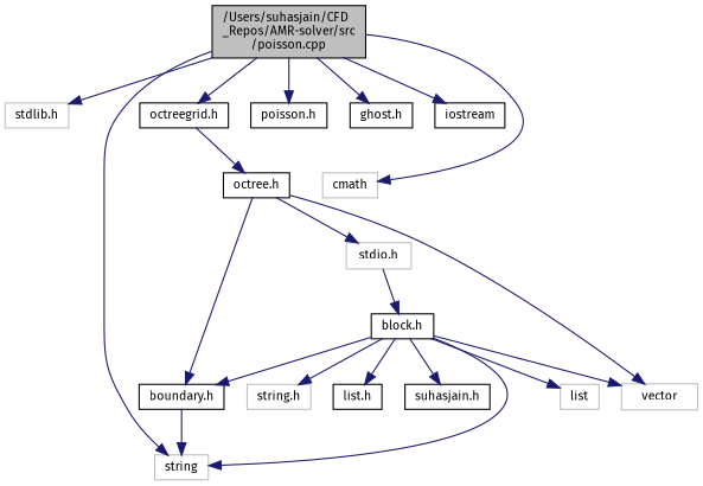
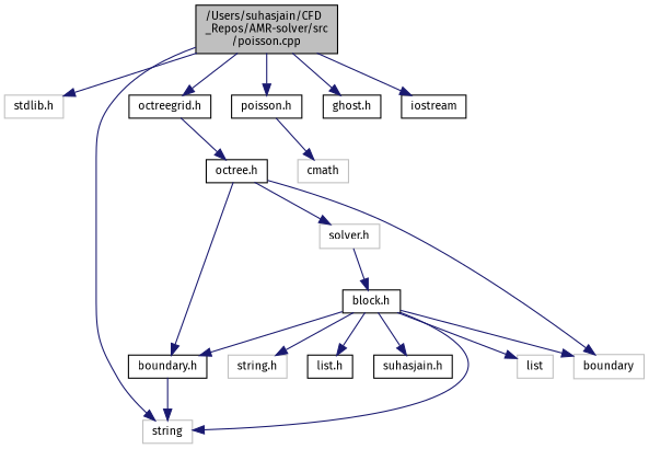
  digraph {
    fontname="Fira Sans"
    node [color=black fillcolor=white fontname="Fira Sans" fontsize=10 shape=record style=filled]
    edge [color=midnightblue fontname="Fira Sans" fontsize=10 labelfontname=Helvetica labelfontsize=10 style=solid]
    n1 [fillcolor=grey75 fontcolor=black height=0.2 label="/Users/suhasjain/CFD\l_Repos/AMR-solver/src\l/poisson.cpp" width=0.4]
    n2 [color=grey75 height=0.2 label="stdlib.h" width=0.4]
    n3 [color=grey75 height=0.2 label=string width=0.4]
    n4 [height=0.2 label="octreegrid.h" width=0.4]
    n5 [height=0.2 label="poisson.h" width=0.4]
    n6 [height=0.2 label="ghost.h" width=0.4]
    n7 [height=0.2 label=iostream width=0.4]
    n8 [color=grey75 height=0.2 label=cmath width=0.4]
    n9 [height=0.2 label="octree.h" width=0.4]
-   n10 [color=grey75 height=0.2 label="stdio.h" width=0.4]
-   n11 [color=grey75 height=0.2 label=vector width=0.4]
+   n10 [color=grey75 height=0.2 label="solver.h" width=0.4]
+   n11 [color=grey75 height=0.2 label=boundary width=0.4]
    n12 [height=0.2 label="boundary.h" width=0.4]
    n13 [height=0.2 label="block.h" width=0.4]
    n14 [color=grey75 height=0.2 label=list width=0.4]
    n15 [color=grey75 height=0.2 label="string.h" width=0.4]
    n16 [height=0.2 label="list.h" width=0.4]
    n17 [height=0.2 label="suhasjain.h" width=0.4]
    n1 -> n2
    n1 -> n3
    n1 -> n4
    n1 -> n5
    n1 -> n6
    n1 -> n7
-   n1 -> n8
+   n5 -> n8
    n4 -> n9
    n9 -> n10
    n9 -> n11
    n9 -> n12
    n10 -> n13
    n12 -> n3
    n13 -> n3
    n13 -> n11
    n13 -> n12
    n13 -> n14
    n13 -> n15
    n13 -> n16
    n13 -> n17
  }
